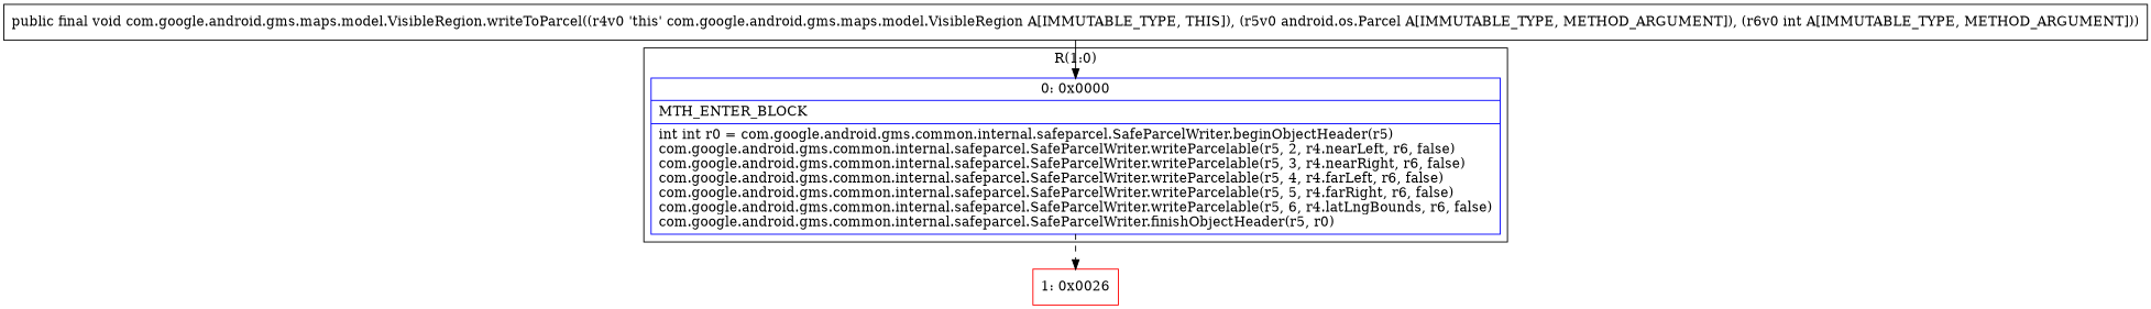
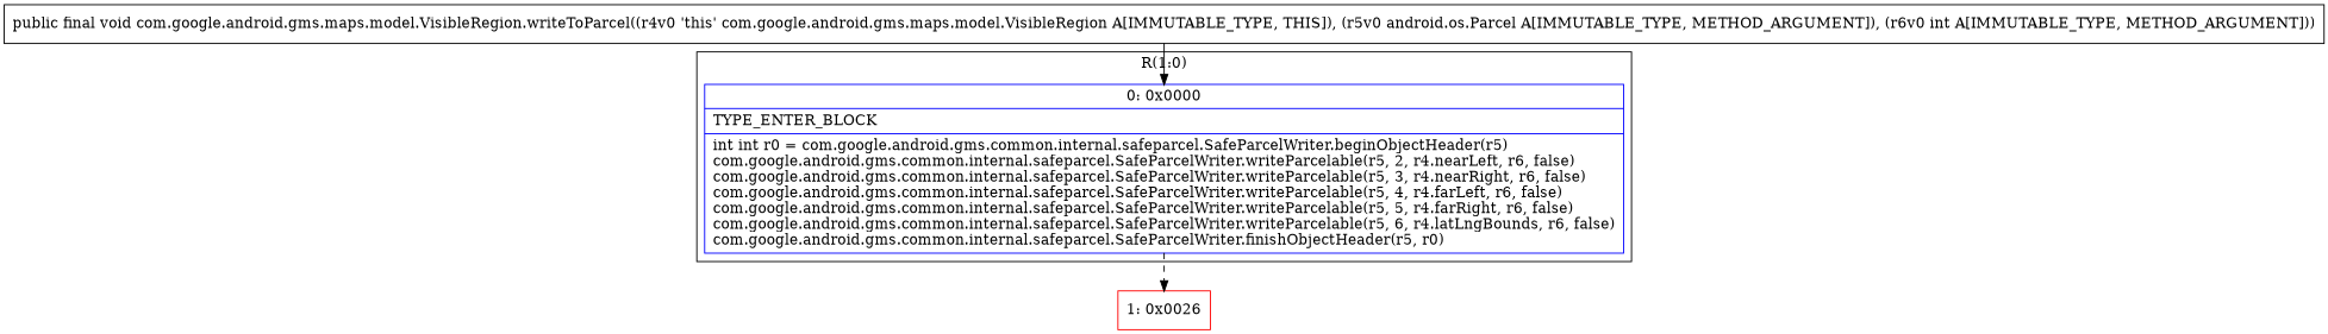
  digraph {
    node [shape=record]
-   n1 [color=blue label="{0\:\ 0x0000|MTH_ENTER_BLOCK\l|int int r0 = com.google.android.gms.common.internal.safeparcel.SafeParcelWriter.beginObjectHeader(r5)\lcom.google.android.gms.common.internal.safeparcel.SafeParcelWriter.writeParcelable(r5, 2, r4.nearLeft, r6, false)\lcom.google.android.gms.common.internal.safeparcel.SafeParcelWriter.writeParcelable(r5, 3, r4.nearRight, r6, false)\lcom.google.android.gms.common.internal.safeparcel.SafeParcelWriter.writeParcelable(r5, 4, r4.farLeft, r6, false)\lcom.google.android.gms.common.internal.safeparcel.SafeParcelWriter.writeParcelable(r5, 5, r4.farRight, r6, false)\lcom.google.android.gms.common.internal.safeparcel.SafeParcelWriter.writeParcelable(r5, 6, r4.latLngBounds, r6, false)\lcom.google.android.gms.common.internal.safeparcel.SafeParcelWriter.finishObjectHeader(r5, r0)\l}"]
+   n1 [color=blue label="{0\:\ 0x0000|TYPE_ENTER_BLOCK\l|int int r0 = com.google.android.gms.common.internal.safeparcel.SafeParcelWriter.beginObjectHeader(r5)\lcom.google.android.gms.common.internal.safeparcel.SafeParcelWriter.writeParcelable(r5, 2, r4.nearLeft, r6, false)\lcom.google.android.gms.common.internal.safeparcel.SafeParcelWriter.writeParcelable(r5, 3, r4.nearRight, r6, false)\lcom.google.android.gms.common.internal.safeparcel.SafeParcelWriter.writeParcelable(r5, 4, r4.farLeft, r6, false)\lcom.google.android.gms.common.internal.safeparcel.SafeParcelWriter.writeParcelable(r5, 5, r4.farRight, r6, false)\lcom.google.android.gms.common.internal.safeparcel.SafeParcelWriter.writeParcelable(r5, 6, r4.latLngBounds, r6, false)\lcom.google.android.gms.common.internal.safeparcel.SafeParcelWriter.finishObjectHeader(r5, r0)\l}"]
    n2 [color=red label="{1\:\ 0x0026}"]
    n3 [label="{public final void com.google.android.gms.maps.model.VisibleRegion.writeToParcel((r4v0 'this' com.google.android.gms.maps.model.VisibleRegion A[IMMUTABLE_TYPE, THIS]), (r5v0 android.os.Parcel A[IMMUTABLE_TYPE, METHOD_ARGUMENT]), (r6v0 int A[IMMUTABLE_TYPE, METHOD_ARGUMENT])) }"]
    subgraph cluster_1 {
      label="R(1:0)"
      n1
    }
    n1 -> n2 [style=dashed]
    n3 -> n1 [style=solid]
  }
